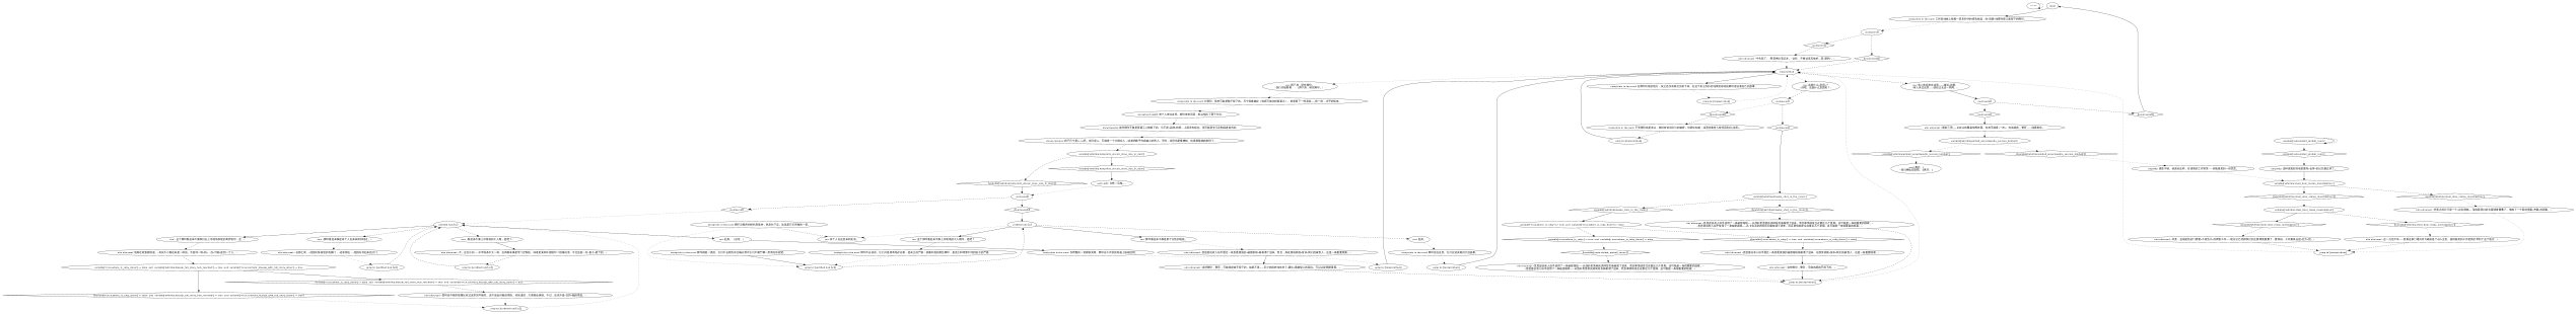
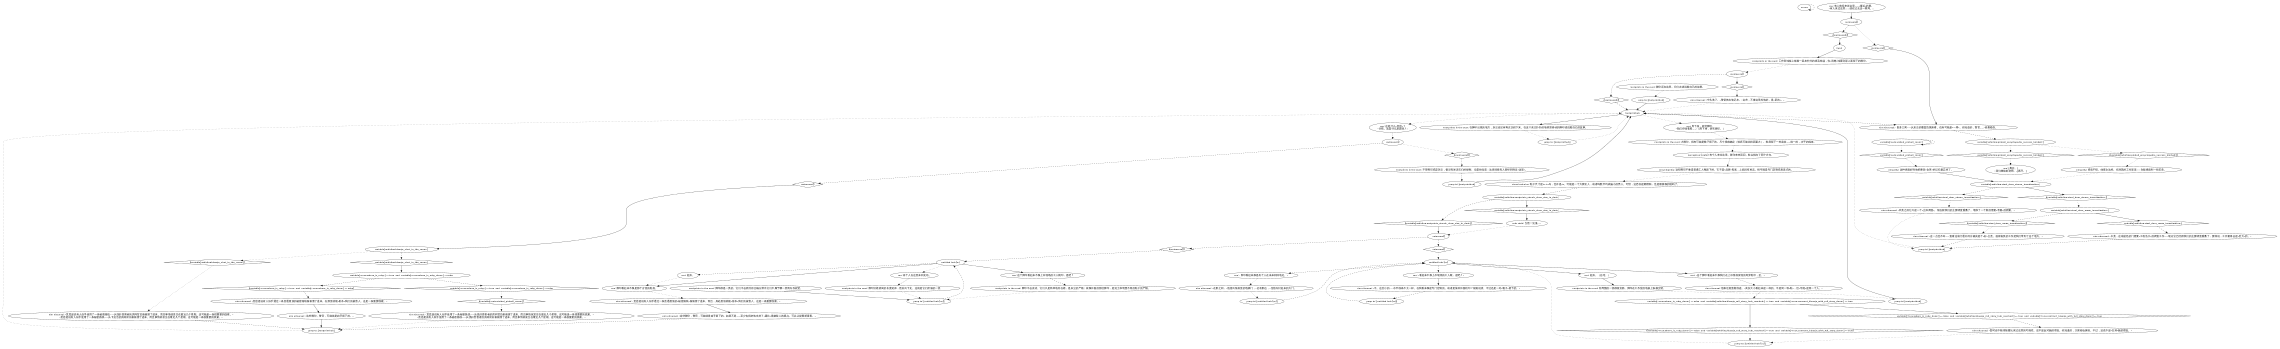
  digraph {
    fontname="Fira Sans"
    node [fontname="Fira Sans"]
    edge [fontname="Fira Sans" style=dashed]
    n1 [label=START]
    n2 [label=input]
    n3 [label="Footprints in the Dust: 工作室地板上铺着一层灰扑扑的绒毛地毯，你*清楚*地看到那上面留下的脚印。"]
    n4 [label="IsKimHere()"]
    n5 [label="Footprints in the Dust: 在脚印出现的地方，灰尘还没有再次沉积下来。在这个灰尘扑扑的地狱里移动的脚印述说着自己的故事。"]
    n6 [label="Jump to: [footprinthub]"]
    n7 [label=footprinthub]
    n8 [label="You: [离开。]\n“我们继续前进吧。”[离开。]"]
    n9 [label="Empathy: 这种感觉好到他把整段*金球*的记忆都忘掉了。"]
    n10 [label="Variable[\"whirling.steel_door_stereo_investigation\"]"]
    n11 [label="Variable[\"whirling.steel_door_stereo_investigation\"]" shape=diamond]
    n12 [label="!(Variable[\"whirling.steel_door_stereo_investigation\"])" shape=diamond]
    n13 [label="Kim Kitsuragi: “意思是说有人似乎使用了一条秘密路线——从强奸受害者的房间背后偷偷溜了进来。而且事情就发生在最近几个星期。这可能是一条很重要的线索。”\n“意思是说有人似乎使用了一条秘密路线——从卡拉洁的房间背后偷偷溜了进来。而且事情就发生在最近几个星期。这可能是一条很重要的线索。”"]
    n14 [label="Jump to: [footprinthub]"]
    n15 [label="Variable[\"auto.visited_pinball_room\"]"]
    n16 [label="Variable[\"auto.visited_pinball_room\"]" shape=diamond]
    n17 [label="!(Variable[\"auto.visited_pinball_room\"])" shape=diamond]
    n18 [label="Kim Kitsuragi: “意思是说有人似乎使用了一条秘密路线——从强奸受害者的房间背后偷偷溜了进来。而且事情就发生在最近几个星期。这可能是一条很重要的线索。”\n“意思是说有人似乎使用了一条秘密路线——从强奸受害者的房间背后偷偷溜了进来。而且事情就发生在最近几个星期。这可能是一条很重要的线索。”"]
    n19 [label="Kim Kitsuragi: “意思是说有人似乎通过一条直通屋顶的*秘密路线*偷偷溜了进来。而且，身处屋顶就能*射杀*我们的被害人。这是一条重要线索。”"]
    n20 [label="Kim Kitsuragi: “这些脚印，警官，可能就是凶手留下的。如果不是——至少也很好地支持了*露比*是嫌疑人的观点。可以让提图斯看看。”"]
    n21 [label="Footprints in the Dust: 脚印都是一类的。它们不会因为你正确分辨出它们不属于哪一类而向你祝贺。"]
    n22 [label="Jump to: [Untitled hub (05)]"]
    n23 [label="Untitled hub (05)"]
    n24 [label="Footprints in the Dust: 大脚印，很有可能是靴子留下的。尺寸很难确定（鞋底可能比鞋面要大）。鞋底留下一种花纹——统一的，水平的线条。"]
    n25 [label="Perception (Sight): 有个人来过这里。脚印来来回回，鞋尖指向了两个方向。"]
    n26 [label="Encyclopedia: 这些脚印不像是普通工人靴留下的。它不是*品牌*鞋底，上面没有标志。很可能是专门定制或者老式的。"]
    n27 [label="Footprints in the Dust: 你周围的一切都很安静。脚印在工作室的地板上纵横交错。"]
    n28 [label="Jump to: [footprinthub]"]
    n29 [label="You: 脚印看起来不像是那个古怪的鞋底。"]
    n30 [label="You: 起身。"]
    n31 [label="You: 有个人在这里来回走动。"]
    n32 [label="You: 这个脚印看起来不像上吊现场的工人靴印，是吧？"]
    n33 [label="Footprints in the Dust: 脚印还在这里。它们在述说着自己的故事。"]
    n34 [label="Footprints in the Dust: 脚印沿着房间的长度延伸，然后向下走。这就是它们所做的一切。"]
    n35 [label="Footprints in the Dust: 脚印不会说话。它们只是简单地存在着，是灰尘的产物；就像外面的那些脚印，是泥土和明显不同的鞋子的产物。"]
    n36 [label="Jump to: [Untitled hub (05)]"]
    n37 [label="Untitled hub (05)"]
    n38 [label="You: 起身。（总结。）"]
    n39 [label="You: “这个脚印看起来不像我们在上吊现场发现的奇异鞋印，金。”"]
    n40 [label="You: “看起来不像上吊现场的工人靴，是吧？”"]
    n41 [label="You: “脚印看起来像是有个人在来来回回地走。”"]
    n42 [label="Visual Calculus: 鞋子尺寸是41-42码，也许是43。可能是一个大脚女人，或者码数平均或偏小的男人。可惜，这恐怕是最糟糕，也是最模糊的鞋码了。"]
    n43 [label="Variable[\"whirling.footprints_viscalc_shoe_size_in_dust\"]"]
    n44 [label="Variable[\"whirling.footprints_viscalc_shoe_size_in_dust\"]" shape=diamond]
    n45 [label="!(Variable[\"whirling.footprints_viscalc_shoe_size_in_dust\"])" shape=diamond]
    n46 [label="You: 蹲下身，研究脚印。\n“我们仔细看看……”（蹲下身，研究脚印。）"]
    n47 [label="You: 有人曾经来过这里——*最近*的事。\n“有人来过这里——就在过去这一两周。”"]
    n48 [label="You: 这是什么*意思*？\n“好吧。这是什么意思呢？”"]
    n49 [label="IsKimHere()"]
    n50 [label="IsKimHere()" shape=diamond]
    n51 [label="!(IsKimHere())" shape=diamond]
    n52 [label="Variable[\"whirling.klaasje_shot_in_the_room\"]"]
    n53 [label="Footprints in the Dust: 不管脚印或是灰尘，都没有述说它们的秘密。但是你知道：这意味着有人曾经回到过*这里*。"]
    n54 [label="Variable[\"whirling.klaasje_shot_in_the_room\"]" shape=diamond]
    n55 [label="!(Variable[\"whirling.klaasje_shot_in_the_room\"])" shape=diamond]
    n56 [label="Jump to: [footprinthub]"]
    n57 [label="IsKimHere()"]
    n58 [label="Jump to: [footprinthub]"]
    n59 [label="Kim Kitsuragi: “毕竟之前它只是一个*立体调查*。现在跟我们的主要调查重叠了。增加了一个新的需要*考量*的因素。”"]
    n60 [label="Variable[\"whirling.steel_door_mega_investigation\"]"]
    n61 [label="Jump to: [footprinthub]"]
    n62 [label="Variable[\"whirling.steel_door_mega_investigation\"]" shape=diamond]
    n63 [label="!(Variable[\"whirling.steel_door_mega_investigation\"])" shape=diamond]
    n64 [label="Half Light: 当然！见鬼……"]
    n65 [label="IsKimHere()"]
    n66 [label="IsKimHere()" shape=diamond]
    n67 [label="!(IsKimHere())" shape=diamond]
    n68 [label="Kim Kitsuragi: “中头奖了。”警督掏出笔记本。“这些，不像这里其他的，是*新的*。”"]
    n69 [label="Kim Kitsuragi: “毕竟，这扇蓝色的门需要*工程浩大*的调查工作——现在它已经跟我们的主要调查重叠了，要我说，工作量将会是*巨大*的。”"]
    n70 [label="Kim Kitsuragi: “这一点也不坏——查看这扇门通向何方确实是个*好*主意。值得嘉奖的工作把我们带到了这个地方。”"]
    n71 [label="Kim Kitsuragi: 他靠近检查着痕迹。“其实大小看起来是一样的。不是同一双*鞋*，但*可能*是同一个人。”"]
    n72 [label="Variable[\"TASK.where_is_ruby_done\"] == false  and  Variable[\"whirling.klaasje_full_story_hub_reached\"] == true  and  Variable[\"TASK.confront_klaasje_with_full_story_done\"] == true"]
    n73 [label="Kim Kitsuragi: “暂时还不能排除露比来过这里的可能性。这不是反对她的理由。你知道的，大家都会换鞋。不过，这也不是*支持*她的理由。”"]
    n74 [label="Jump to: [Untitled hub (05)]"]
    n75 [label="Kim Kitsuragi: “意思是说有人似乎通过一条直通屋顶的秘密路线偷偷溜了进来。在那里就能*射杀*我们的被害人。这是一条重要线索。”"]
    n76 [label="Kim Kitsuragi: “这些脚印，警官，可能就是凶手留下的。”"]
    n77 [label="Variable[\"whirling.pinball_encyclopedia_success_kimball\"]"]
    n78 [label="Variable[\"whirling.pinball_encyclopedia_success_kimball\"]" shape=diamond]
    n79 [label="!(Variable[\"whirling.pinball_encyclopedia_success_kimball\"])" shape=diamond]
    n80 [label="Empathy: 感觉不错。他喜欢这样。在漆黑的工作室里——你能感觉到一丝笑意。"]
    n81 [label="Kim Kitsuragi: “不。这些小的……水平线条不太一样。在我看来像是专门定制的。或者是某种外国鞋印？很难说清。不过还是一对*靴子*留下的。”"]
    n82 [label="Jump to: [Untitled hub (05)]"]
    n83 [label="IsKimHere()" shape=diamond]
    n84 [label="!(IsKimHere())" shape=diamond]
    n85 [label="IsKimHere()" shape=diamond]
    n86 [label="!(IsKimHere())" shape=diamond]
    n87 [label="Kim Kitsuragi: “最多三周——从灰尘的覆盖范围来看。也有可能是*一周*。你知道的，警官……”他看着你。"]
    n88 [label="Variable[\"TASK.where_is_ruby\"] == true  and  Variable[\"TASK.where_is_ruby_done\"] == false"]
    n89 [label="Variable[\"TASK.where_is_ruby\"] == true  and  Variable[\"TASK.where_is_ruby_done\"] == false" shape=diamond]
    n90 [label="!(Variable[\"TASK.where_is_ruby\"] == true  and  Variable[\"TASK.where_is_ruby_done\"] == false)" shape=diamond]
    n91 [label="Kim Kitsuragi: “在那之间，”他指向角落里的电梯门，“还有那边，”他指向封起来的大门。"]
    n92 [label="Variable[\"TASK.where_is_ruby_done\"] == false  and  Variable[\"whirling.klaasje_full_story_hub_reached\"] == true  and  Variable[\"TASK.confront_klaasje_with_full_story_done\"] == true" shape=diamond]
    n93 [label="!(Variable[\"TASK.where_is_ruby_done\"] == false  and  Variable[\"whirling.klaasje_full_story_hub_reached\"] == true  and  Variable[\"TASK.confront_klaasje_with_full_story_done\"] == true)" shape=diamond]
    n1 -> n1
    n2 -> n3 [style=solid]
    n3 -> n4 [style=dotted]
    n4 -> n85
    n4 -> n86
    n5 -> n6 [style=dotted]
    n6 -> n7 [style=dotted]
    n7 -> n5 [style=solid]
    n7 -> n46 [style=dotted]
-   n7 -> n47
+   n7 -> n87
    n7 -> n48 [style=dotted]
    n9 -> n10 [style=solid]
    n10 -> n11
    n10 -> n12 [style=solid]
    n11 -> n59 [style=dotted]
    n12 -> n60 [style=dotted]
    n13 -> n14
    n14 -> n7 [style=dotted]
    n15 -> n15
    n15 -> n16 [style=dotted]
    n16 -> n9 [style=dotted]
    n17 -> n18
    n18 -> n14 [style=dotted]
    n19 -> n20 [style=solid]
    n20 -> n14
    n21 -> n22 [style=solid]
    n22 -> n23
    n23 -> n29 [style=solid]
    n23 -> n30
    n23 -> n31 [style=dotted]
    n23 -> n32 [style=solid]
    n24 -> n25 [style=dotted]
    n25 -> n26
    n26 -> n42 [style=dotted]
    n27 -> n28 [style=dotted]
    n28 -> n7 [style=solid]
    n29 -> n19 [style=dotted]
-   n30 -> n33 [style=dotted]
-   n34 -> n31
+   n30 -> n29 [style=dotted]
+   n31 -> n34
    n32 -> n35
    n33 -> n58 [style=dotted]
    n34 -> n22 [style=dotted]
    n35 -> n22 [style=dotted]
    n36 -> n37
    n37 -> n38 [style=solid]
    n37 -> n39 [style=solid]
    n37 -> n40
    n37 -> n41
    n38 -> n27 [style=solid]
    n39 -> n71
    n40 -> n81 [style=solid]
    n41 -> n91 [style=dotted]
    n42 -> n43
    n43 -> n44 [style=solid]
    n43 -> n45
    n44 -> n64 [style=solid]
    n45 -> n65 [style=solid]
    n46 -> n24 [style=dotted]
    n47 -> n57 [style=solid]
    n48 -> n49
    n49 -> n50
    n49 -> n51 [style=dotted]
    n50 -> n52 [style=solid]
    n51 -> n53
    n52 -> n54
    n52 -> n55 [style=dotted]
    n53 -> n56
    n54 -> n88 [style=solid]
    n55 -> n13 [style=dotted]
    n56 -> n7 [style=solid]
    n57 -> n83 [style=dotted]
    n57 -> n84
    n58 -> n7 [style=solid]
    n59 -> n61 [style=dotted]
    n60 -> n62 [style=solid]
    n60 -> n63
    n61 -> n7 [style=dotted]
    n62 -> n69
    n63 -> n70 [style=dotted]
    n64 -> n65 [style=dotted]
    n65 -> n66
    n65 -> n67
    n66 -> n37 [style=dotted]
    n67 -> n23
    n68 -> n7 [style=dotted]
    n69 -> n61
    n70 -> n61
    n71 -> n72
    n72 -> n92 [style=solid]
    n72 -> n93 [style=solid]
    n73 -> n74 [style=dotted]
    n74 -> n37 [style=dotted]
    n75 -> n76 [style=solid]
    n76 -> n14 [style=solid]
    n77 -> n78 [style=dotted]
    n77 -> n79 [style=dotted]
    n78 -> n8 [style=dotted]
    n79 -> n80 [style=dotted]
    n80 -> n10 [style=dotted]
    n81 -> n82
    n82 -> n37
    n83 -> n87 [style=solid]
    n84 -> n2 [style=solid]
    n85 -> n68
    n86 -> n7
    n87 -> n77
    n88 -> n89
    n88 -> n90
    n89 -> n17 [style=dotted]
    n90 -> n75
    n91 -> n36 [style=dotted]
    n92 -> n73
    n93 -> n74 [style=dotted]
  }
